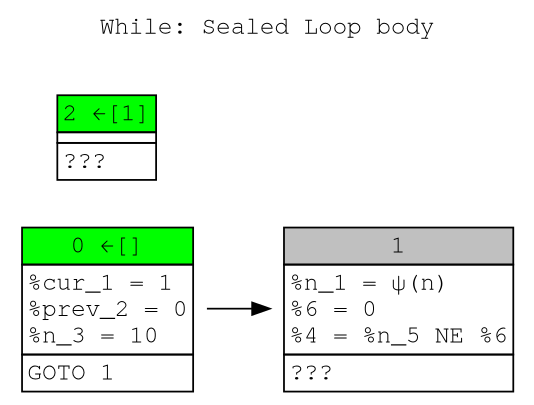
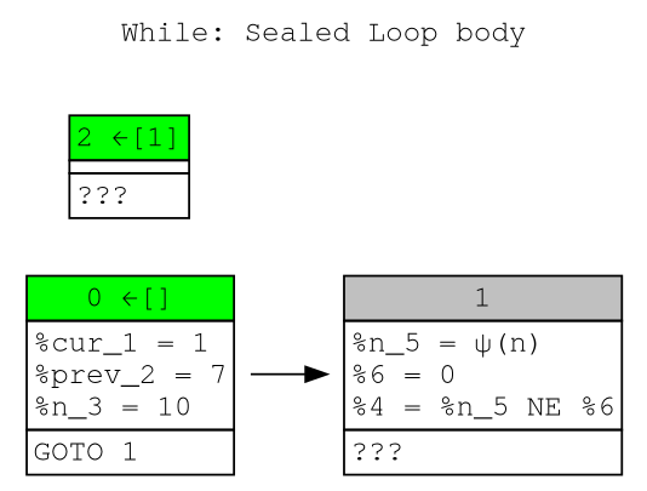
  digraph {
    fontname="Courier, monospace"
    label="While: Sealed Loop body"
    labelloc=t
    rankdir=LR
    node [fontname="Courier, monospace" shape=none]
-   n1 [label=<<table border="0" cellborder="1" cellspacing="0"><tr><td bgcolor="green" align="center" colspan="1">0 ←[]</td></tr><tr><td align="left" balign="left">%cur_1 = 1<br/>%prev_2 = 0<br/>%n_3 = 10<br/></td></tr><tr><td align="left">GOTO 1</td></tr></table>>]
-   n2 [label=<<table border="0" cellborder="1" cellspacing="0"><tr><td bgcolor="gray" align="center" colspan="1">1</td></tr><tr><td align="left" balign="left">%n_1 = ψ(n)<br/>%6 = 0<br/>%4 = %n_5 NE %6<br/></td></tr><tr><td align="left">???</td></tr></table>>]
+   n1 [label=<<table border="0" cellborder="1" cellspacing="0"><tr><td bgcolor="green" align="center" colspan="1">0 ←[]</td></tr><tr><td align="left" balign="left">%cur_1 = 1<br/>%prev_2 = 7<br/>%n_3 = 10<br/></td></tr><tr><td align="left">GOTO 1</td></tr></table>>]
+   n2 [label=<<table border="0" cellborder="1" cellspacing="0"><tr><td bgcolor="gray" align="center" colspan="1">1</td></tr><tr><td align="left" balign="left">%n_5 = ψ(n)<br/>%6 = 0<br/>%4 = %n_5 NE %6<br/></td></tr><tr><td align="left">???</td></tr></table>>]
    n3 [label=<<table border="0" cellborder="1" cellspacing="0"><tr><td bgcolor="green" align="center" colspan="1">2 ←[1]</td></tr><tr><td align="left" balign="left"></td></tr><tr><td align="left">???</td></tr></table>>]
    n1 -> n2 [fontname="Courier, monospace"]
  }
